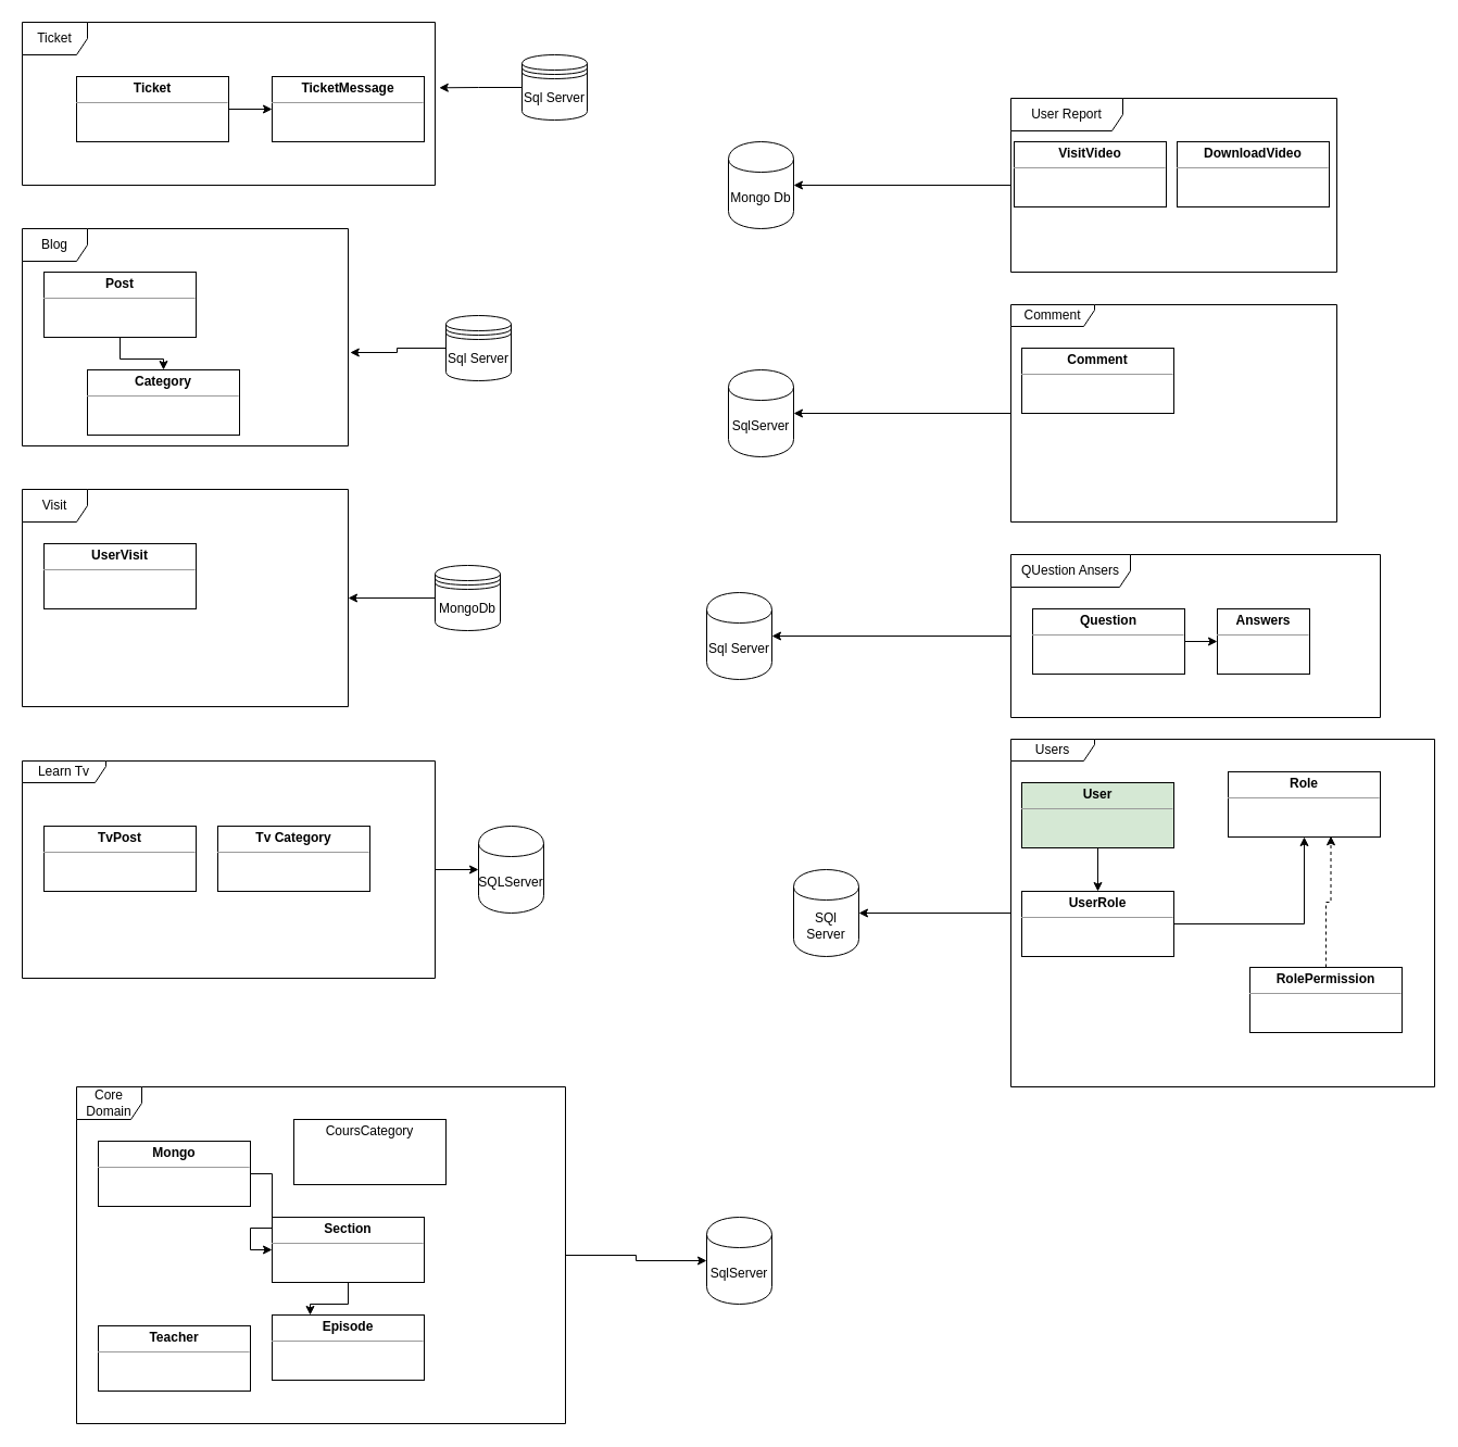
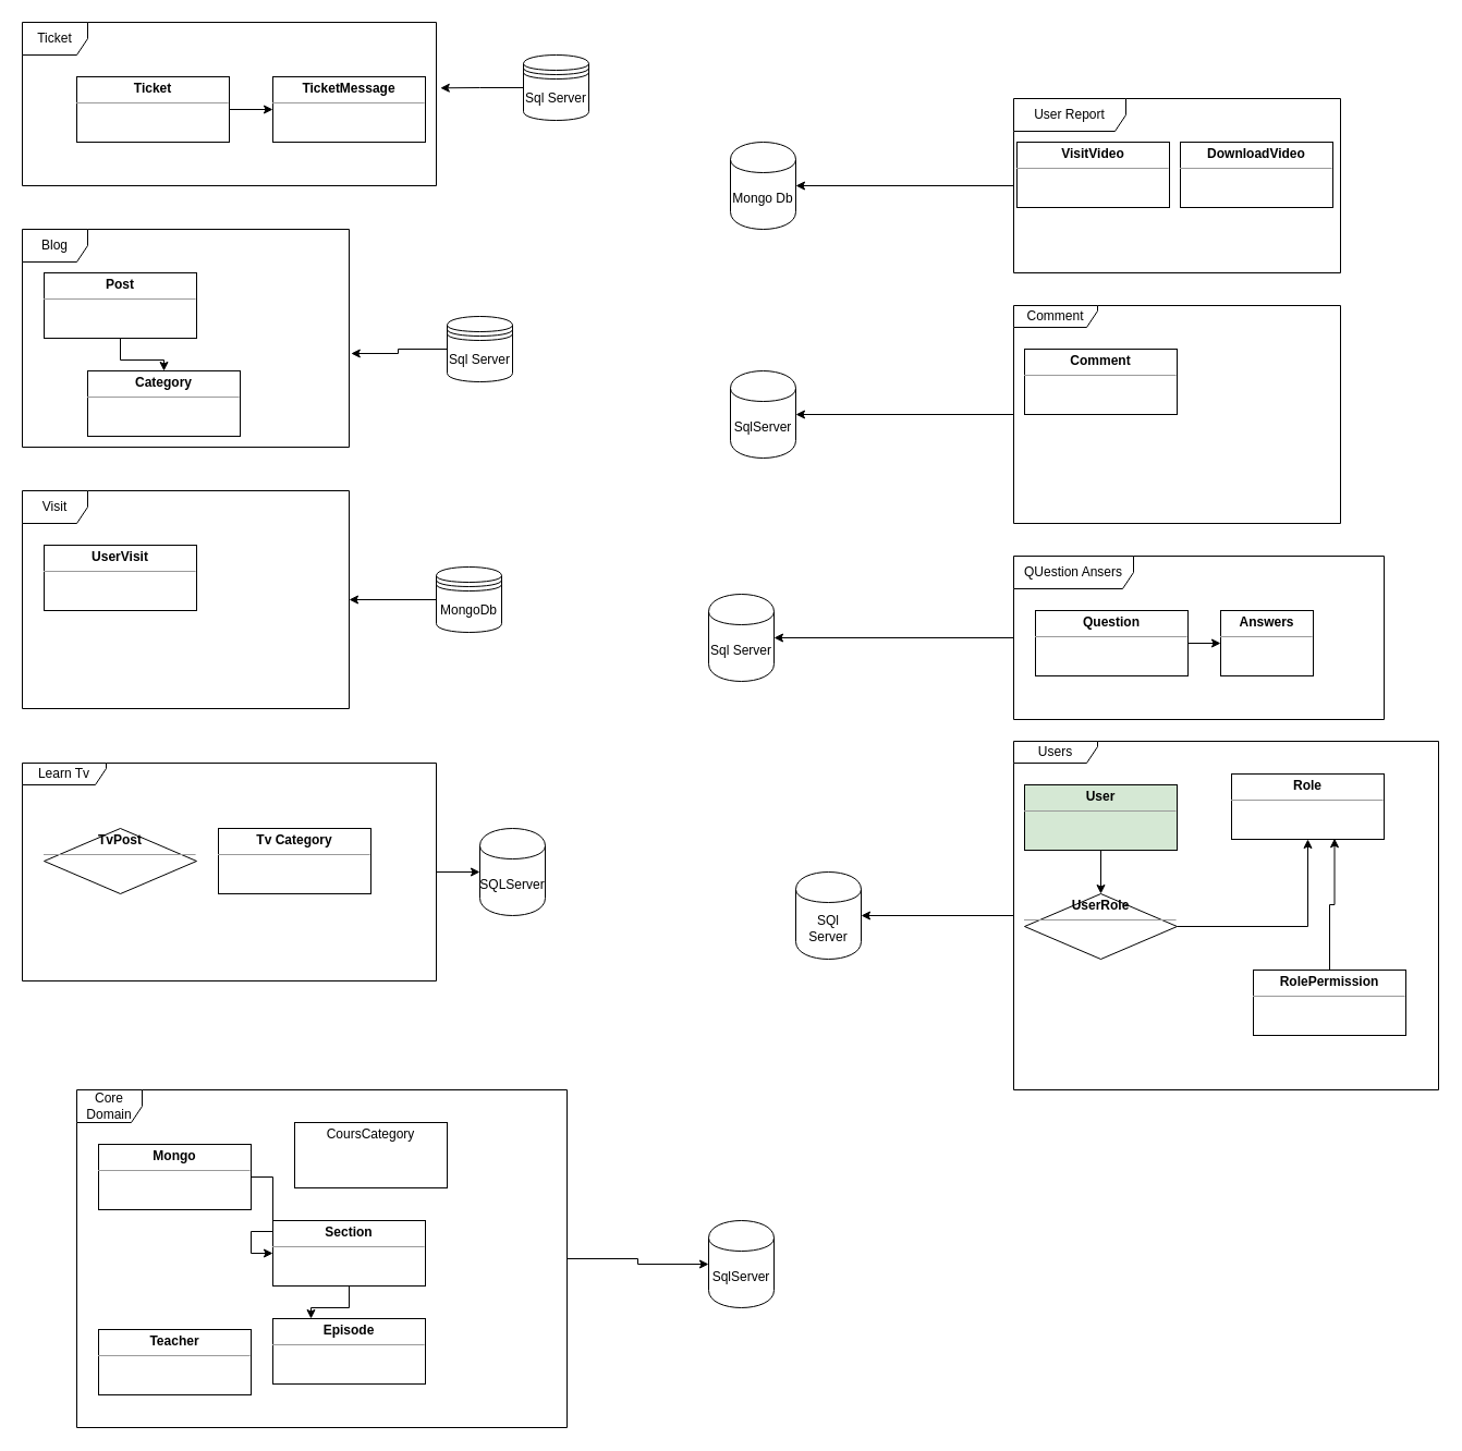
  <mxCell id="0" />
  <mxCell id="1" parent="0" />
  <mxCell id="2" value="Ticket" style="shape=umlFrame;whiteSpace=wrap;html=1;" parent="1" vertex="1"><mxGeometry x="20" y="20" width="380" height="150" as="geometry" /></mxCell>
  <mxCell id="3" style="edgeStyle=orthogonalEdgeStyle;rounded=0;orthogonalLoop=1;jettySize=auto;html=1;entryX=0;entryY=0.5;entryDx=0;entryDy=0;" parent="1" source="4" target="5" edge="1"><mxGeometry relative="1" as="geometry" /></mxCell>
  <mxCell id="4" value="&lt;p style=&quot;margin: 0px ; margin-top: 4px ; text-align: center&quot;&gt;&lt;b&gt;Ticket&lt;/b&gt;&lt;/p&gt;&lt;hr size=&quot;1&quot;&gt;&lt;div style=&quot;height: 2px&quot;&gt;&lt;/div&gt;" style="verticalAlign=top;align=left;overflow=fill;fontSize=12;fontFamily=Helvetica;html=1;" parent="1" vertex="1"><mxGeometry x="70" y="70" width="140" height="60" as="geometry" /></mxCell>
  <mxCell id="5" value="&lt;p style=&quot;margin: 0px ; margin-top: 4px ; text-align: center&quot;&gt;&lt;b&gt;TicketMessage&lt;/b&gt;&lt;br&gt;&lt;/p&gt;&lt;hr size=&quot;1&quot;&gt;&lt;div style=&quot;height: 2px&quot;&gt;&lt;/div&gt;" style="verticalAlign=top;align=left;overflow=fill;fontSize=12;fontFamily=Helvetica;html=1;" parent="1" vertex="1"><mxGeometry x="250" y="70" width="140" height="60" as="geometry" /></mxCell>
  <mxCell id="6" style="edgeStyle=orthogonalEdgeStyle;rounded=0;orthogonalLoop=1;jettySize=auto;html=1;entryX=1.01;entryY=0.402;entryDx=0;entryDy=0;entryPerimeter=0;" parent="1" source="7" target="2" edge="1"><mxGeometry relative="1" as="geometry" /></mxCell>
  <mxCell id="7" value="Sql Server" style="shape=datastore;whiteSpace=wrap;html=1;" parent="1" vertex="1"><mxGeometry x="480" y="50" width="60" height="60" as="geometry" /></mxCell>
  <mxCell id="8" value="Blog" style="shape=umlFrame;whiteSpace=wrap;html=1;" parent="1" vertex="1"><mxGeometry x="20" y="210" width="300" height="200" as="geometry" /></mxCell>
  <mxCell id="9" style="edgeStyle=orthogonalEdgeStyle;rounded=0;orthogonalLoop=1;jettySize=auto;html=1;" parent="1" source="10" target="11" edge="1"><mxGeometry relative="1" as="geometry" /></mxCell>
  <mxCell id="10" value="&lt;p style=&quot;margin: 0px ; margin-top: 4px ; text-align: center&quot;&gt;&lt;b&gt;Post&lt;/b&gt;&lt;/p&gt;&lt;hr size=&quot;1&quot;&gt;&lt;div style=&quot;height: 2px&quot;&gt;&lt;/div&gt;" style="verticalAlign=top;align=left;overflow=fill;fontSize=12;fontFamily=Helvetica;html=1;" parent="1" vertex="1"><mxGeometry x="40" y="250" width="140" height="60" as="geometry" /></mxCell>
  <mxCell id="11" value="&lt;p style=&quot;margin: 0px ; margin-top: 4px ; text-align: center&quot;&gt;&lt;b&gt;Category&lt;/b&gt;&lt;/p&gt;&lt;hr size=&quot;1&quot;&gt;&lt;div style=&quot;height: 2px&quot;&gt;&lt;/div&gt;" style="verticalAlign=top;align=left;overflow=fill;fontSize=12;fontFamily=Helvetica;html=1;" parent="1" vertex="1"><mxGeometry x="80" y="340" width="140" height="60" as="geometry" /></mxCell>
  <mxCell id="12" style="edgeStyle=orthogonalEdgeStyle;rounded=0;orthogonalLoop=1;jettySize=auto;html=1;entryX=1.006;entryY=0.57;entryDx=0;entryDy=0;entryPerimeter=0;" parent="1" source="13" target="8" edge="1"><mxGeometry relative="1" as="geometry" /></mxCell>
  <mxCell id="13" value="Sql Server" style="shape=datastore;whiteSpace=wrap;html=1;" parent="1" vertex="1"><mxGeometry x="410" y="290" width="60" height="60" as="geometry" /></mxCell>
  <mxCell id="14" value="Visit" style="shape=umlFrame;whiteSpace=wrap;html=1;" parent="1" vertex="1"><mxGeometry x="20" y="450" width="300" height="200" as="geometry" /></mxCell>
  <mxCell id="15" value="&lt;p style=&quot;margin: 0px ; margin-top: 4px ; text-align: center&quot;&gt;&lt;b&gt;UserVisit&lt;/b&gt;&lt;/p&gt;&lt;hr size=&quot;1&quot;&gt;&lt;div style=&quot;height: 2px&quot;&gt;&lt;/div&gt;" style="verticalAlign=top;align=left;overflow=fill;fontSize=12;fontFamily=Helvetica;html=1;" parent="1" vertex="1"><mxGeometry x="40" y="500" width="140" height="60" as="geometry" /></mxCell>
  <mxCell id="16" style="edgeStyle=orthogonalEdgeStyle;rounded=0;orthogonalLoop=1;jettySize=auto;html=1;" parent="1" source="17" target="14" edge="1"><mxGeometry relative="1" as="geometry" /></mxCell>
  <mxCell id="17" value="MongoDb" style="shape=datastore;whiteSpace=wrap;html=1;" parent="1" vertex="1"><mxGeometry x="400" y="520" width="60" height="60" as="geometry" /></mxCell>
  <mxCell id="18" value="" style="group" parent="1" vertex="1" connectable="0"><mxGeometry x="930" y="90" width="300" height="160" as="geometry" /></mxCell>
  <mxCell id="19" value="User Report" style="shape=umlFrame;whiteSpace=wrap;html=1;width=103;height=30;" parent="18" vertex="1"><mxGeometry width="300" height="160" as="geometry" /></mxCell>
  <mxCell id="20" value="&lt;p style=&quot;margin: 0px ; margin-top: 4px ; text-align: center&quot;&gt;&lt;b&gt;VisitVideo&lt;/b&gt;&lt;/p&gt;&lt;hr size=&quot;1&quot;&gt;&lt;div style=&quot;height: 2px&quot;&gt;&lt;/div&gt;" style="verticalAlign=top;align=left;overflow=fill;fontSize=12;fontFamily=Helvetica;html=1;" parent="18" vertex="1"><mxGeometry x="3" y="40" width="140" height="60" as="geometry" /></mxCell>
  <mxCell id="21" value="&lt;p style=&quot;margin: 0px ; margin-top: 4px ; text-align: center&quot;&gt;&lt;b&gt;DownloadVideo&lt;/b&gt;&lt;/p&gt;&lt;hr size=&quot;1&quot;&gt;&lt;div style=&quot;height: 2px&quot;&gt;&lt;/div&gt;" style="verticalAlign=top;align=left;overflow=fill;fontSize=12;fontFamily=Helvetica;html=1;" parent="18" vertex="1"><mxGeometry x="153" y="40" width="140" height="60" as="geometry" /></mxCell>
  <mxCell id="22" value="Mongo Db" style="shape=cylinder;whiteSpace=wrap;html=1;boundedLbl=1;backgroundOutline=1;" parent="1" vertex="1"><mxGeometry x="670" y="130" width="60" height="80" as="geometry" /></mxCell>
  <mxCell id="23" value="" style="edgeStyle=orthogonalEdgeStyle;rounded=0;orthogonalLoop=1;jettySize=auto;html=1;" parent="1" source="19" target="22" edge="1"><mxGeometry relative="1" as="geometry" /></mxCell>
  <mxCell id="24" value="" style="edgeStyle=orthogonalEdgeStyle;rounded=0;orthogonalLoop=1;jettySize=auto;html=1;" parent="1" source="25" target="27" edge="1"><mxGeometry relative="1" as="geometry" /></mxCell>
  <mxCell id="25" value="Comment" style="shape=umlFrame;whiteSpace=wrap;html=1;width=77;height=20;" parent="1" vertex="1"><mxGeometry x="930" y="280" width="300" height="200" as="geometry" /></mxCell>
  <mxCell id="26" value="&lt;p style=&quot;margin: 0px ; margin-top: 4px ; text-align: center&quot;&gt;&lt;b&gt;Comment&lt;/b&gt;&lt;/p&gt;&lt;hr size=&quot;1&quot;&gt;&lt;div style=&quot;height: 2px&quot;&gt;&lt;/div&gt;" style="verticalAlign=top;align=left;overflow=fill;fontSize=12;fontFamily=Helvetica;html=1;" parent="1" vertex="1"><mxGeometry x="940" y="320" width="140" height="60" as="geometry" /></mxCell>
  <mxCell id="27" value="SqlServer" style="shape=cylinder;whiteSpace=wrap;html=1;boundedLbl=1;backgroundOutline=1;" parent="1" vertex="1"><mxGeometry x="670" y="340" width="60" height="80" as="geometry" /></mxCell>
  <mxCell id="28" value="" style="edgeStyle=orthogonalEdgeStyle;rounded=0;orthogonalLoop=1;jettySize=auto;html=1;" parent="1" source="29" target="33" edge="1"><mxGeometry relative="1" as="geometry" /></mxCell>
  <mxCell id="29" value="QUestion Ansers" style="shape=umlFrame;whiteSpace=wrap;html=1;width=110;height=30;" parent="1" vertex="1"><mxGeometry x="930" y="510" width="340" height="150" as="geometry" /></mxCell>
  <mxCell id="30" style="edgeStyle=orthogonalEdgeStyle;rounded=0;orthogonalLoop=1;jettySize=auto;html=1;entryX=0;entryY=0.5;entryDx=0;entryDy=0;" parent="1" source="31" target="32" edge="1"><mxGeometry relative="1" as="geometry" /></mxCell>
  <mxCell id="31" value="&lt;p style=&quot;margin: 0px ; margin-top: 4px ; text-align: center&quot;&gt;&lt;b&gt;Question&lt;/b&gt;&lt;/p&gt;&lt;hr size=&quot;1&quot;&gt;&lt;div style=&quot;height: 2px&quot;&gt;&lt;/div&gt;" style="verticalAlign=top;align=left;overflow=fill;fontSize=12;fontFamily=Helvetica;html=1;" parent="1" vertex="1"><mxGeometry x="950" y="560" width="140" height="60" as="geometry" /></mxCell>
  <mxCell id="32" value="&lt;p style=&quot;margin: 0px ; margin-top: 4px ; text-align: center&quot;&gt;&lt;b&gt;Answers&lt;/b&gt;&lt;/p&gt;&lt;hr size=&quot;1&quot;&gt;&lt;div style=&quot;height: 2px&quot;&gt;&lt;/div&gt;" style="verticalAlign=top;align=left;overflow=fill;fontSize=12;fontFamily=Helvetica;html=1;" parent="1" vertex="1"><mxGeometry x="1120" y="560" width="85" height="60" as="geometry" /></mxCell>
  <mxCell id="33" value="Sql Server" style="shape=cylinder;whiteSpace=wrap;html=1;boundedLbl=1;backgroundOutline=1;" parent="1" vertex="1"><mxGeometry x="650" y="545" width="60" height="80" as="geometry" /></mxCell>
  <mxCell id="34" value="" style="edgeStyle=orthogonalEdgeStyle;rounded=0;orthogonalLoop=1;jettySize=auto;html=1;" parent="1" source="35" target="45" edge="1"><mxGeometry relative="1" as="geometry" /></mxCell>
  <mxCell id="35" value="Users" style="shape=umlFrame;whiteSpace=wrap;html=1;width=77;height=20;" parent="1" vertex="1"><mxGeometry x="930" y="680" width="390" height="320" as="geometry" /></mxCell>
  <mxCell id="36" style="edgeStyle=orthogonalEdgeStyle;rounded=0;orthogonalLoop=1;jettySize=auto;html=1;entryX=0.5;entryY=0;entryDx=0;entryDy=0;" parent="1" source="37" target="40" edge="1"><mxGeometry relative="1" as="geometry" /></mxCell>
  <mxCell id="37" value="&lt;p style=&quot;margin: 0px ; margin-top: 4px ; text-align: center&quot;&gt;&lt;b&gt;User&lt;/b&gt;&lt;/p&gt;&lt;hr size=&quot;1&quot;&gt;&lt;div style=&quot;height: 2px&quot;&gt;&lt;/div&gt;" style="verticalAlign=top;align=left;overflow=fill;fontSize=12;fontFamily=Helvetica;html=1;fillColor=#d5e8d4;" parent="1" vertex="1"><mxGeometry x="940" y="720" width="140" height="60" as="geometry" /></mxCell>
  <mxCell id="38" value="&lt;p style=&quot;margin: 0px ; margin-top: 4px ; text-align: center&quot;&gt;&lt;b&gt;Role&lt;/b&gt;&lt;/p&gt;&lt;hr size=&quot;1&quot;&gt;&lt;div style=&quot;height: 2px&quot;&gt;&lt;/div&gt;" style="verticalAlign=top;align=left;overflow=fill;fontSize=12;fontFamily=Helvetica;html=1;" parent="1" vertex="1"><mxGeometry x="1130" y="710" width="140" height="60" as="geometry" /></mxCell>
  <mxCell id="39" style="edgeStyle=orthogonalEdgeStyle;rounded=0;orthogonalLoop=1;jettySize=auto;html=1;entryX=0.5;entryY=1;entryDx=0;entryDy=0;" parent="1" source="40" target="38" edge="1"><mxGeometry relative="1" as="geometry" /></mxCell>
- <mxCell id="40" value="&lt;p style=&quot;margin: 0px ; margin-top: 4px ; text-align: center&quot;&gt;&lt;b&gt;UserRole&lt;/b&gt;&lt;/p&gt;&lt;hr size=&quot;1&quot;&gt;&lt;div style=&quot;height: 2px&quot;&gt;&lt;/div&gt;" style="verticalAlign=top;align=left;overflow=fill;fontSize=12;fontFamily=Helvetica;html=1;" parent="1" vertex="1"><mxGeometry x="940" y="820" width="140" height="60" as="geometry" /></mxCell>
- <mxCell id="41" style="edgeStyle=orthogonalEdgeStyle;rounded=0;orthogonalLoop=1;jettySize=auto;html=1;entryX=0.675;entryY=0.987;entryDx=0;entryDy=0;entryPerimeter=0;dashed=1;" parent="1" source="42" target="38" edge="1"><mxGeometry relative="1" as="geometry" /></mxCell>
+ <mxCell id="40" value="&lt;p style=&quot;margin: 0px ; margin-top: 4px ; text-align: center&quot;&gt;&lt;b&gt;UserRole&lt;/b&gt;&lt;/p&gt;&lt;hr size=&quot;1&quot;&gt;&lt;div style=&quot;height: 2px&quot;&gt;&lt;/div&gt;" style="rhombus;verticalAlign=top;align=left;overflow=fill;fontSize=12;fontFamily=Helvetica;html=1;" parent="1" vertex="1"><mxGeometry x="940" y="820" width="140" height="60" as="geometry" /></mxCell>
+ <mxCell id="41" style="edgeStyle=orthogonalEdgeStyle;rounded=0;orthogonalLoop=1;jettySize=auto;html=1;entryX=0.675;entryY=0.987;entryDx=0;entryDy=0;entryPerimeter=0;" parent="1" source="42" target="38" edge="1"><mxGeometry relative="1" as="geometry" /></mxCell>
  <mxCell id="42" value="&lt;p style=&quot;margin: 0px ; margin-top: 4px ; text-align: center&quot;&gt;&lt;b&gt;RolePermission&lt;/b&gt;&lt;/p&gt;&lt;hr size=&quot;1&quot;&gt;&lt;div style=&quot;height: 2px&quot;&gt;&lt;/div&gt;" style="verticalAlign=top;align=left;overflow=fill;fontSize=12;fontFamily=Helvetica;html=1;" parent="1" vertex="1"><mxGeometry x="1150" y="890" width="140" height="60" as="geometry" /></mxCell>
  <mxCell id="43" value="" style="edgeStyle=orthogonalEdgeStyle;rounded=0;orthogonalLoop=1;jettySize=auto;html=1;" parent="1" source="44" target="48" edge="1"><mxGeometry relative="1" as="geometry" /></mxCell>
  <mxCell id="44" value="Learn Tv" style="shape=umlFrame;whiteSpace=wrap;html=1;width=77;height=20;" parent="1" vertex="1"><mxGeometry x="20" y="700" width="380" height="200" as="geometry" /></mxCell>
  <mxCell id="45" value="SQl Server" style="shape=cylinder;whiteSpace=wrap;html=1;boundedLbl=1;backgroundOutline=1;" parent="1" vertex="1"><mxGeometry x="730" y="800" width="60" height="80" as="geometry" /></mxCell>
- <mxCell id="46" value="&lt;p style=&quot;margin: 0px ; margin-top: 4px ; text-align: center&quot;&gt;&lt;b&gt;TvPost&lt;/b&gt;&lt;/p&gt;&lt;hr size=&quot;1&quot;&gt;&lt;div style=&quot;height: 2px&quot;&gt;&lt;/div&gt;" style="verticalAlign=top;align=left;overflow=fill;fontSize=12;fontFamily=Helvetica;html=1;" parent="1" vertex="1"><mxGeometry x="40" y="760" width="140" height="60" as="geometry" /></mxCell>
+ <mxCell id="46" value="&lt;p style=&quot;margin: 0px ; margin-top: 4px ; text-align: center&quot;&gt;&lt;b&gt;TvPost&lt;/b&gt;&lt;/p&gt;&lt;hr size=&quot;1&quot;&gt;&lt;div style=&quot;height: 2px&quot;&gt;&lt;/div&gt;" style="rhombus;verticalAlign=top;align=left;overflow=fill;fontSize=12;fontFamily=Helvetica;html=1;" parent="1" vertex="1"><mxGeometry x="40" y="760" width="140" height="60" as="geometry" /></mxCell>
  <mxCell id="47" value="&lt;p style=&quot;margin: 0px ; margin-top: 4px ; text-align: center&quot;&gt;&lt;b&gt;Tv Category&lt;/b&gt;&lt;/p&gt;&lt;hr size=&quot;1&quot;&gt;&lt;div style=&quot;height: 2px&quot;&gt;&lt;/div&gt;" style="verticalAlign=top;align=left;overflow=fill;fontSize=12;fontFamily=Helvetica;html=1;" parent="1" vertex="1"><mxGeometry x="200" y="760" width="140" height="60" as="geometry" /></mxCell>
  <mxCell id="48" value="SQLServer" style="shape=cylinder;whiteSpace=wrap;html=1;boundedLbl=1;backgroundOutline=1;" parent="1" vertex="1"><mxGeometry x="440" y="760" width="60" height="80" as="geometry" /></mxCell>
  <mxCell id="49" value="" style="edgeStyle=orthogonalEdgeStyle;rounded=0;orthogonalLoop=1;jettySize=auto;html=1;" parent="1" source="50" target="57" edge="1"><mxGeometry relative="1" as="geometry" /></mxCell>
  <mxCell id="50" value="Core Domain" style="shape=umlFrame;whiteSpace=wrap;html=1;" parent="1" vertex="1"><mxGeometry x="70" y="1000" width="450" height="310" as="geometry" /></mxCell>
  <mxCell id="51" style="edgeStyle=orthogonalEdgeStyle;rounded=0;orthogonalLoop=1;jettySize=auto;html=1;entryX=0;entryY=0.5;entryDx=0;entryDy=0;" parent="1" source="52" target="54" edge="1"><mxGeometry relative="1" as="geometry" /></mxCell>
  <mxCell id="52" value="&lt;p style=&quot;margin: 0px ; margin-top: 4px ; text-align: center&quot;&gt;&lt;b&gt;Mongo&lt;/b&gt;&lt;/p&gt;&lt;hr size=&quot;1&quot;&gt;&lt;div style=&quot;height: 2px&quot;&gt;&lt;/div&gt;" style="verticalAlign=top;align=left;overflow=fill;fontSize=12;fontFamily=Helvetica;html=1;" parent="1" vertex="1"><mxGeometry x="90" y="1050" width="140" height="60" as="geometry" /></mxCell>
  <mxCell id="53" style="edgeStyle=orthogonalEdgeStyle;rounded=0;orthogonalLoop=1;jettySize=auto;html=1;entryX=0.25;entryY=0;entryDx=0;entryDy=0;" parent="1" source="54" target="55" edge="1"><mxGeometry relative="1" as="geometry" /></mxCell>
  <mxCell id="54" value="&lt;p style=&quot;margin: 0px ; margin-top: 4px ; text-align: center&quot;&gt;&lt;b&gt;Section&lt;/b&gt;&lt;/p&gt;&lt;hr size=&quot;1&quot;&gt;&lt;div style=&quot;height: 2px&quot;&gt;&lt;/div&gt;" style="verticalAlign=top;align=left;overflow=fill;fontSize=12;fontFamily=Helvetica;html=1;" parent="1" vertex="1"><mxGeometry x="250" y="1120" width="140" height="60" as="geometry" /></mxCell>
  <mxCell id="55" value="&lt;p style=&quot;margin: 0px ; margin-top: 4px ; text-align: center&quot;&gt;&lt;b&gt;Episode&lt;/b&gt;&lt;/p&gt;&lt;hr size=&quot;1&quot;&gt;&lt;div style=&quot;height: 2px&quot;&gt;&lt;/div&gt;" style="verticalAlign=top;align=left;overflow=fill;fontSize=12;fontFamily=Helvetica;html=1;" parent="1" vertex="1"><mxGeometry x="250" y="1210" width="140" height="60" as="geometry" /></mxCell>
  <mxCell id="56" value="&lt;p style=&quot;margin: 0px ; margin-top: 4px ; text-align: center&quot;&gt;&lt;b&gt;Teacher&lt;/b&gt;&lt;/p&gt;&lt;hr size=&quot;1&quot;&gt;&lt;div style=&quot;height: 2px&quot;&gt;&lt;/div&gt;" style="verticalAlign=top;align=left;overflow=fill;fontSize=12;fontFamily=Helvetica;html=1;" parent="1" vertex="1"><mxGeometry x="90" y="1220" width="140" height="60" as="geometry" /></mxCell>
  <mxCell id="57" value="SqlServer" style="shape=cylinder;whiteSpace=wrap;html=1;boundedLbl=1;backgroundOutline=1;" parent="1" vertex="1"><mxGeometry x="650" y="1120" width="60" height="80" as="geometry" /></mxCell>
  <mxCell id="58" value="&lt;p style=&quot;margin: 0px ; margin-top: 4px ; text-align: center&quot;&gt;CoursCategory&lt;/p&gt;" style="verticalAlign=top;align=left;overflow=fill;fontSize=12;fontFamily=Helvetica;html=1;" vertex="1" parent="1"><mxGeometry x="270" y="1030" width="140" height="60" as="geometry" /></mxCell>
